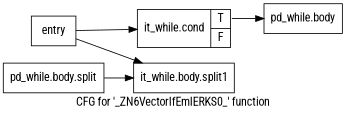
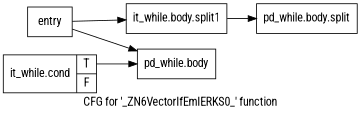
  digraph {
    fontname="Roboto Condensed"
    label="CFG for '_ZN6VectorIfEmIERKS0_' function"
    rankdir=LR
    node [fontname="Roboto Condensed" shape=record]
    edge [fontname="Roboto Condensed"]
    n1 [label="{entry}"]
    n2 [label="{it_while.cond|{<s0>T|<s1>F}}"]
    n3 [label="{it_while.body.split1}"]
    n4 [label="{pd_while.body}"]
    n5 [label="{pd_while.body.split}"]
-   n1 -> n2
+   n1 -> n4
    n1 -> n3
    n2 -> n4 [tailport=s0]
-   n5 -> n3
+   n3 -> n5
  }
